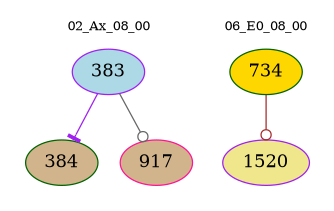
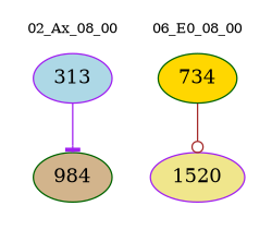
  digraph {
    node [color=purple fillcolor=tan style=filled]
    edge [arrowhead=odot]
-   n1 [fillcolor=lightblue label=383]
-   n2 [color=darkgreen label=384]
-   n3 [color=deeppink label=917]
+   n1 [fillcolor=lightblue label=313]
+   n2 [color=darkgreen label=984]
    n4 [color=darkgreen fillcolor=gold label=734]
    n5 [fillcolor=khaki label=1520]
    subgraph cluster_1 {
      color=white
      fontsize=10
      label="02_Ax_08_00"
      n1
      n2
-     n3
    }
    subgraph cluster_2 {
      color=white
      fontsize=10
      label="06_E0_08_00"
      n4
      n5
    }
    n1 -> n2 [arrowhead=tee color=purple]
-   n1 -> n3 [color=gray40]
    n4 -> n5 [color=brown]
  }
